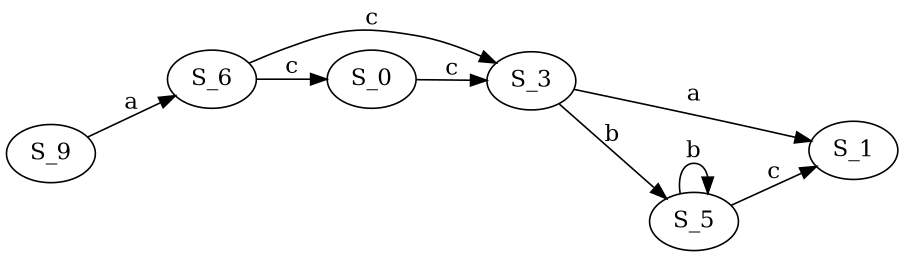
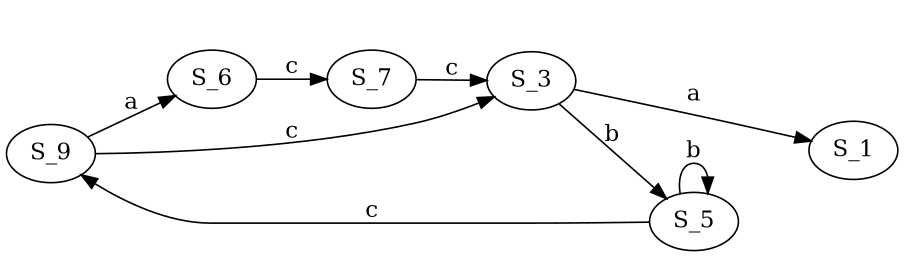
  strict digraph {
    rankdir=LR
    n1 [label=S_9]
    S_6
    S_3
-   S_7 [label=S_0]
+   S_7
    S_1
    S_5
    n1 -> S_6 [label=a]
-   S_6 -> S_3 [label=c]
+   n1 -> S_3 [label=c]
    S_6 -> S_7 [label=c]
    S_3 -> S_1 [label=a]
    S_3 -> S_5 [label=b]
    S_7 -> S_3 [label=c]
-   S_5 -> S_1 [label=c]
+   S_5 -> n1 [label=c]
    S_5 -> S_5 [label=b]
  }
